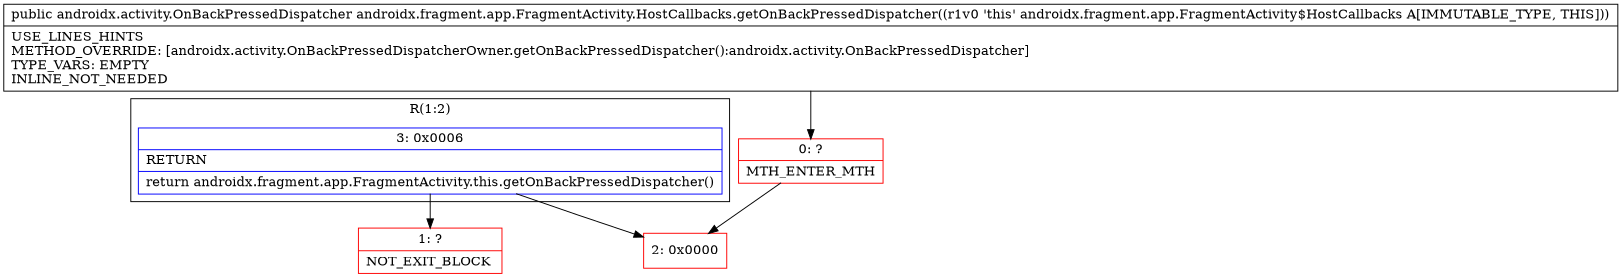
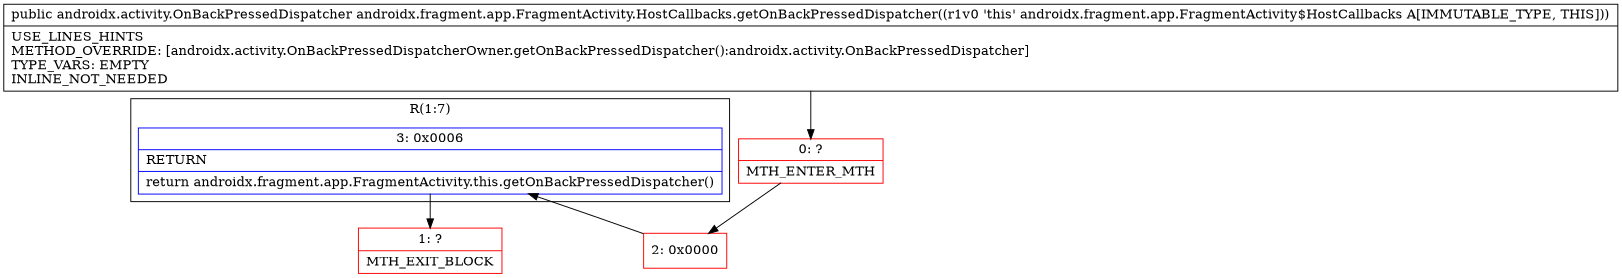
  digraph {
    node [color=red shape=record]
    n1 [color=blue label="{3\:\ 0x0006|RETURN\l|return androidx.fragment.app.FragmentActivity.this.getOnBackPressedDispatcher()\l}"]
-   n2 [label="{1\:\ ?|NOT_EXIT_BLOCK\l}"]
+   n2 [label="{1\:\ ?|MTH_EXIT_BLOCK\l}"]
    n3 [label="{0\:\ ?|MTH_ENTER_MTH\l}"]
    n4 [label="{2\:\ 0x0000}"]
    n5 [label="{public androidx.activity.OnBackPressedDispatcher androidx.fragment.app.FragmentActivity.HostCallbacks.getOnBackPressedDispatcher((r1v0 'this' androidx.fragment.app.FragmentActivity$HostCallbacks A[IMMUTABLE_TYPE, THIS]))  | USE_LINES_HINTS\lMETHOD_OVERRIDE: [androidx.activity.OnBackPressedDispatcherOwner.getOnBackPressedDispatcher():androidx.activity.OnBackPressedDispatcher]\lTYPE_VARS: EMPTY\lINLINE_NOT_NEEDED\l}" color=""]
    subgraph cluster_1 {
-     label="R(1:2)"
+     label="R(1:7)"
      n1
    }
    n1 -> n2
    n3 -> n4
-   n1 -> n4
+   n4 -> n1
    n5 -> n3
  }
